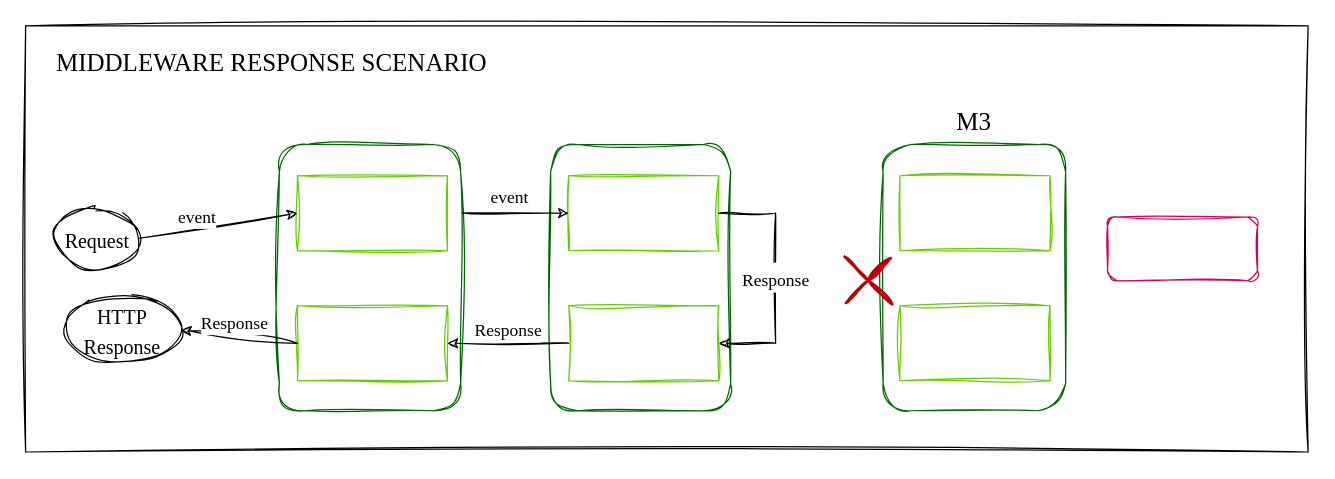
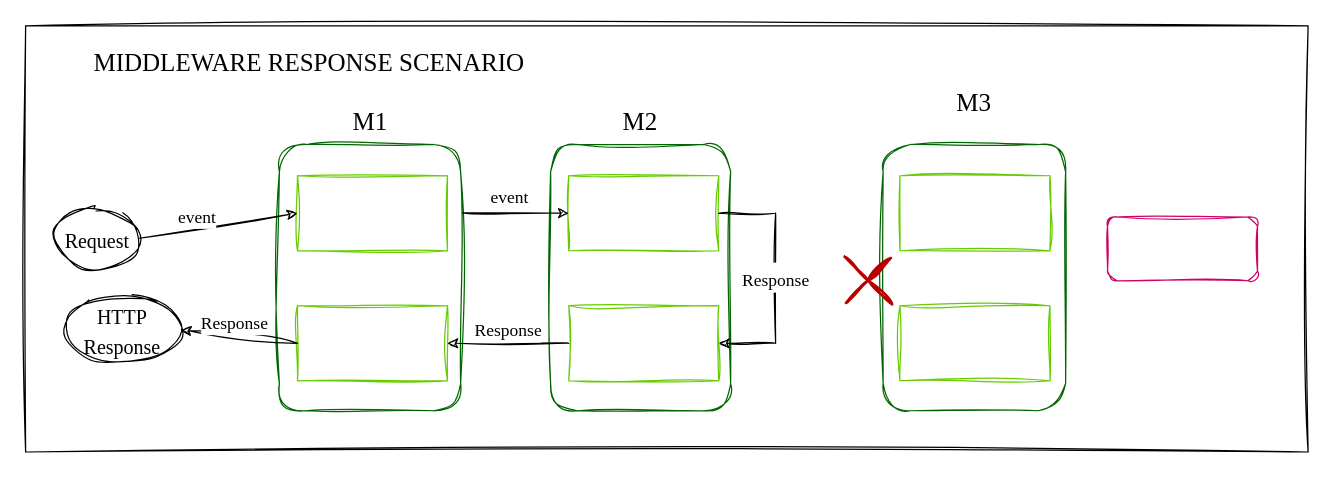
  <mxCell id="0" />
  <mxCell id="1" parent="0" />
  <mxCell id="2" value="" style="rounded=0;whiteSpace=wrap;html=1;sketch=1;hachureGap=4;jiggle=2;curveFitting=1;fontFamily=Architects Daughter;fontSource=https%3A%2F%2Ffonts.googleapis.com%2Fcss%3Ffamily%3DArchitects%2BDaughter;fontSize=20;" parent="1" vertex="1"><mxGeometry y="20" width="1026" height="341" as="geometry" x="20" /></mxCell>
  <mxCell id="3" value="" style="rounded=1;whiteSpace=wrap;html=1;sketch=1;hachureGap=4;jiggle=2;curveFitting=1;fontFamily=Architects Daughter;fontSource=https%3A%2F%2Ffonts.googleapis.com%2Fcss%3Ffamily%3DArchitects%2BDaughter;fontSize=20;fillColor=none;fontColor=#ffffff;strokeColor=#006600;" parent="1" vertex="1"><mxGeometry x="440" y="115" width="144" height="213" as="geometry" /></mxCell>
  <mxCell id="4" value="Handler" style="rounded=1;whiteSpace=wrap;html=1;sketch=1;hachureGap=4;jiggle=2;curveFitting=1;fontFamily=Architects Daughter;fontSource=https%3A%2F%2Ffonts.googleapis.com%2Fcss%3Ffamily%3DArchitects%2BDaughter;fontSize=20;fillColor=none;fontColor=#FFFFFF;strokeColor=#CC0066;" parent="1" vertex="1"><mxGeometry x="885.5" y="173" width="120" height="51" as="geometry" /></mxCell>
  <mxCell id="5" value="&lt;font color=&quot;#ffffff&quot;&gt;runBefore()&lt;/font&gt;" style="rounded=0;whiteSpace=wrap;html=1;sketch=1;hachureGap=4;jiggle=2;curveFitting=1;fontFamily=Architects Daughter;fontSource=https%3A%2F%2Ffonts.googleapis.com%2Fcss%3Ffamily%3DArchitects%2BDaughter;fontSize=20;fillColor=none;fontColor=#000000;strokeColor=#66CC00;" parent="1" vertex="1"><mxGeometry x="454.5" y="140" width="120" height="60" as="geometry" /></mxCell>
  <mxCell id="6" value="runAfter()" style="rounded=0;whiteSpace=wrap;html=1;sketch=1;hachureGap=4;jiggle=2;curveFitting=1;fontFamily=Architects Daughter;fontSource=https%3A%2F%2Ffonts.googleapis.com%2Fcss%3Ffamily%3DArchitects%2BDaughter;fontSize=20;fillColor=none;fontColor=#FFFFFF;strokeColor=#66CC00;" parent="1" vertex="1"><mxGeometry x="454.5" y="244" width="120" height="60" as="geometry" /></mxCell>
- <mxCell id="8" value="MIDDLEWARE RESPONSE SCENARIO" style="text;html=1;strokeColor=none;fillColor=none;align=center;verticalAlign=middle;whiteSpace=wrap;rounded=0;fontSize=20;fontFamily=Architects Daughter;" parent="1" vertex="1"><mxGeometry x="36" y="34" width="362" height="30" as="geometry" /></mxCell>
+ <mxCell id="7" value="M2" style="text;html=1;strokeColor=none;fillColor=none;align=center;verticalAlign=middle;whiteSpace=wrap;rounded=0;fontSize=20;fontFamily=Architects Daughter;" parent="1" vertex="1"><mxGeometry x="452" y="81" width="120" height="30" as="geometry" /></mxCell>
+ <mxCell id="8" value="MIDDLEWARE RESPONSE SCENARIO" style="text;html=1;strokeColor=none;fillColor=none;align=center;verticalAlign=middle;whiteSpace=wrap;rounded=0;fontSize=20;fontFamily=Architects Daughter;" parent="1" vertex="1"><mxGeometry x="66" y="34" width="362" height="30" as="geometry" /></mxCell>
  <mxCell id="9" value="" style="rounded=1;whiteSpace=wrap;html=1;sketch=1;hachureGap=4;jiggle=2;curveFitting=1;fontFamily=Architects Daughter;fontSource=https%3A%2F%2Ffonts.googleapis.com%2Fcss%3Ffamily%3DArchitects%2BDaughter;fontSize=20;fillColor=none;fontColor=#ffffff;strokeColor=#006600;" vertex="1" parent="1"><mxGeometry x="223" y="115" width="145" height="213" as="geometry" /></mxCell>
  <mxCell id="10" value="&lt;font color=&quot;#ffffff&quot;&gt;runBefore()&lt;/font&gt;" style="rounded=0;whiteSpace=wrap;html=1;sketch=1;hachureGap=4;jiggle=2;curveFitting=1;fontFamily=Architects Daughter;fontSource=https%3A%2F%2Ffonts.googleapis.com%2Fcss%3Ffamily%3DArchitects%2BDaughter;fontSize=20;fillColor=none;fontColor=#000000;strokeColor=#66CC00;" vertex="1" parent="1"><mxGeometry x="237.5" y="140" width="120" height="60" as="geometry" /></mxCell>
  <mxCell id="11" value="runAfter()" style="rounded=0;whiteSpace=wrap;html=1;sketch=1;hachureGap=4;jiggle=2;curveFitting=1;fontFamily=Architects Daughter;fontSource=https%3A%2F%2Ffonts.googleapis.com%2Fcss%3Ffamily%3DArchitects%2BDaughter;fontSize=20;fillColor=none;fontColor=#FFFFFF;strokeColor=#66CC00;" vertex="1" parent="1"><mxGeometry x="237.5" y="244" width="120" height="60" as="geometry" /></mxCell>
+ <mxCell id="12" value="M1" style="text;html=1;strokeColor=none;fillColor=none;align=center;verticalAlign=middle;whiteSpace=wrap;rounded=0;fontSize=20;fontFamily=Architects Daughter;" vertex="1" parent="1"><mxGeometry x="235.5" y="81" width="120" height="30" as="geometry" /></mxCell>
  <mxCell id="13" value="" style="rounded=1;whiteSpace=wrap;html=1;sketch=1;hachureGap=4;jiggle=2;curveFitting=1;fontFamily=Architects Daughter;fontSource=https%3A%2F%2Ffonts.googleapis.com%2Fcss%3Ffamily%3DArchitects%2BDaughter;fontSize=20;fillColor=none;fontColor=#ffffff;strokeColor=#006600;" vertex="1" parent="1"><mxGeometry x="706" y="115" width="146" height="213" as="geometry" /></mxCell>
  <mxCell id="14" value="&lt;font color=&quot;#ffffff&quot;&gt;runBefore()&lt;/font&gt;" style="rounded=0;whiteSpace=wrap;html=1;sketch=1;hachureGap=4;jiggle=2;curveFitting=1;fontFamily=Architects Daughter;fontSource=https%3A%2F%2Ffonts.googleapis.com%2Fcss%3Ffamily%3DArchitects%2BDaughter;fontSize=20;fillColor=none;fontColor=#000000;strokeColor=#66CC00;" vertex="1" parent="1"><mxGeometry x="719.5" y="140" width="120" height="60" as="geometry" /></mxCell>
  <mxCell id="15" value="runAfter()" style="rounded=0;whiteSpace=wrap;html=1;sketch=1;hachureGap=4;jiggle=2;curveFitting=1;fontFamily=Architects Daughter;fontSource=https%3A%2F%2Ffonts.googleapis.com%2Fcss%3Ffamily%3DArchitects%2BDaughter;fontSize=20;fillColor=none;fontColor=#FFFFFF;strokeColor=#66CC00;" vertex="1" parent="1"><mxGeometry x="719.5" y="244" width="120" height="60" as="geometry" /></mxCell>
- <mxCell id="16" value="M3" style="text;html=1;strokeColor=none;fillColor=none;align=center;verticalAlign=middle;whiteSpace=wrap;rounded=0;fontSize=20;fontFamily=Architects Daughter;" vertex="1" parent="1"><mxGeometry x="719" y="81" width="120" height="30" as="geometry" /></mxCell>
+ <mxCell id="16" value="M3" style="text;html=1;strokeColor=none;fillColor=none;align=center;verticalAlign=middle;whiteSpace=wrap;rounded=0;fontSize=20;fontFamily=Architects Daughter;" vertex="1" parent="1"><mxGeometry x="719" y="66" width="120" height="30" as="geometry" /></mxCell>
  <mxCell id="17" value="" style="endArrow=classic;html=1;rounded=0;sketch=1;hachureGap=4;jiggle=2;curveFitting=1;fontFamily=Architects Daughter;fontSource=https%3A%2F%2Ffonts.googleapis.com%2Fcss%3Ffamily%3DArchitects%2BDaughter;fontSize=16;entryX=0;entryY=0.5;entryDx=0;entryDy=0;exitX=1;exitY=0.5;exitDx=0;exitDy=0;" edge="1" parent="1" source="19" target="10"><mxGeometry width="50" height="50" relative="1" as="geometry"><mxPoint x="137" y="167" as="sourcePoint" /><mxPoint x="250" y="170" as="targetPoint" /></mxGeometry></mxCell>
  <mxCell id="18" value="&lt;font style=&quot;font-size: 14px;&quot;&gt;event&lt;/font&gt;" style="edgeLabel;html=1;align=center;verticalAlign=middle;resizable=0;points=[];fontSize=20;fontFamily=Architects Daughter;" vertex="1" connectable="0" parent="17"><mxGeometry x="-0.543" y="-2" relative="1" as="geometry"><mxPoint x="17" y="-18" as="offset" /></mxGeometry></mxCell>
  <mxCell id="19" value="&lt;font style=&quot;font-size: 16px;&quot;&gt;Request&lt;/font&gt;" style="ellipse;whiteSpace=wrap;html=1;sketch=1;hachureGap=4;jiggle=2;curveFitting=1;fontFamily=Architects Daughter;fontSource=https%3A%2F%2Ffonts.googleapis.com%2Fcss%3Ffamily%3DArchitects%2BDaughter;fontSize=20;" vertex="1" parent="1"><mxGeometry x="44" y="165.5" width="67" height="49" as="geometry" /></mxCell>
  <mxCell id="20" value="" style="endArrow=classic;html=1;rounded=0;sketch=1;hachureGap=4;jiggle=2;curveFitting=1;fontFamily=Architects Daughter;fontSource=https%3A%2F%2Ffonts.googleapis.com%2Fcss%3Ffamily%3DArchitects%2BDaughter;fontSize=16;exitX=0;exitY=0.5;exitDx=0;exitDy=0;entryX=1;entryY=0.5;entryDx=0;entryDy=0;" edge="1" parent="1" source="6" target="11"><mxGeometry width="50" height="50" relative="1" as="geometry"><mxPoint x="460.5" y="273.77" as="sourcePoint" /><mxPoint x="372.5" y="273.77" as="targetPoint" /></mxGeometry></mxCell>
  <mxCell id="21" value="&lt;font style=&quot;font-size: 14px;&quot;&gt;Response&lt;/font&gt;" style="edgeLabel;html=1;align=center;verticalAlign=middle;resizable=0;points=[];fontSize=20;fontFamily=Architects Daughter;" vertex="1" connectable="0" parent="20"><mxGeometry x="-0.216" y="-1" relative="1" as="geometry"><mxPoint x="-11" y="-13" as="offset" /></mxGeometry></mxCell>
  <mxCell id="22" value="" style="endArrow=classic;html=1;rounded=0;sketch=1;hachureGap=4;jiggle=2;curveFitting=1;fontFamily=Architects Daughter;fontSource=https%3A%2F%2Ffonts.googleapis.com%2Fcss%3Ffamily%3DArchitects%2BDaughter;fontSize=16;entryX=0;entryY=0.5;entryDx=0;entryDy=0;exitX=1;exitY=0.5;exitDx=0;exitDy=0;" edge="1" parent="1" target="5"><mxGeometry width="50" height="50" relative="1" as="geometry"><mxPoint x="369.5" y="169.77" as="sourcePoint" /><mxPoint x="457.5" y="169.77" as="targetPoint" /></mxGeometry></mxCell>
  <mxCell id="23" value="&lt;font style=&quot;font-size: 14px;&quot;&gt;event&lt;/font&gt;" style="edgeLabel;html=1;align=center;verticalAlign=middle;resizable=0;points=[];fontSize=20;fontFamily=Architects Daughter;" vertex="1" connectable="0" parent="22"><mxGeometry x="-0.543" y="-2" relative="1" as="geometry"><mxPoint x="18" y="-18" as="offset" /></mxGeometry></mxCell>
  <mxCell id="24" value="" style="endArrow=classic;html=1;rounded=0;sketch=1;hachureGap=4;jiggle=2;curveFitting=1;fontFamily=Architects Daughter;fontSource=https%3A%2F%2Ffonts.googleapis.com%2Fcss%3Ffamily%3DArchitects%2BDaughter;fontSize=16;exitX=1;exitY=0.5;exitDx=0;exitDy=0;entryX=1;entryY=0.5;entryDx=0;entryDy=0;" edge="1" parent="1" source="5" target="6"><mxGeometry width="50" height="50" relative="1" as="geometry"><mxPoint x="674" y="273.77" as="sourcePoint" /><mxPoint x="583" y="273.77" as="targetPoint" /><Array as="points"><mxPoint x="620" y="170" /><mxPoint x="620" y="274" /></Array></mxGeometry></mxCell>
  <mxCell id="25" value="&lt;font style=&quot;font-size: 14px;&quot;&gt;Response&lt;/font&gt;" style="edgeLabel;html=1;align=center;verticalAlign=middle;resizable=0;points=[];fontSize=20;fontFamily=Architects Daughter;" vertex="1" connectable="0" parent="24"><mxGeometry x="-0.216" y="-1" relative="1" as="geometry"><mxPoint y="20" as="offset" /></mxGeometry></mxCell>
  <mxCell id="26" value="&lt;font style=&quot;font-size: 16px;&quot;&gt;HTTP Response&lt;/font&gt;" style="ellipse;whiteSpace=wrap;html=1;sketch=1;hachureGap=4;jiggle=2;curveFitting=1;fontFamily=Architects Daughter;fontSource=https%3A%2F%2Ffonts.googleapis.com%2Fcss%3Ffamily%3DArchitects%2BDaughter;fontSize=20;" vertex="1" parent="1"><mxGeometry x="51" y="236.5" width="93" height="53.5" as="geometry" /></mxCell>
  <mxCell id="27" value="" style="endArrow=classic;html=1;rounded=0;sketch=1;hachureGap=4;jiggle=2;curveFitting=1;fontFamily=Architects Daughter;fontSource=https%3A%2F%2Ffonts.googleapis.com%2Fcss%3Ffamily%3DArchitects%2BDaughter;fontSize=16;exitX=0;exitY=0.5;exitDx=0;exitDy=0;entryX=1;entryY=0.5;entryDx=0;entryDy=0;" edge="1" parent="1" source="11" target="26"><mxGeometry width="50" height="50" relative="1" as="geometry"><mxPoint x="250" y="278" as="sourcePoint" /><mxPoint x="153" y="278" as="targetPoint" /></mxGeometry></mxCell>
  <mxCell id="28" value="&lt;font style=&quot;font-size: 14px;&quot;&gt;Response&lt;/font&gt;" style="edgeLabel;html=1;align=center;verticalAlign=middle;resizable=0;points=[];fontSize=20;fontFamily=Architects Daughter;" vertex="1" connectable="0" parent="27"><mxGeometry x="-0.216" y="-1" relative="1" as="geometry"><mxPoint x="-14" y="-14" as="offset" /></mxGeometry></mxCell>
  <mxCell id="29" value="" style="shape=cross;whiteSpace=wrap;html=1;sketch=1;hachureGap=4;jiggle=2;curveFitting=1;fontFamily=Architects Daughter;fontSource=https%3A%2F%2Ffonts.googleapis.com%2Fcss%3Ffamily%3DArchitects%2BDaughter;fontSize=20;direction=north;rotation=-45;fillColor=#a20025;fontColor=#ffffff;strokeColor=#B80000;size=0;strokeWidth=2;" vertex="1" parent="1"><mxGeometry x="668.78" y="196.85" width="50.85" height="53.92" as="geometry" /></mxCell>
